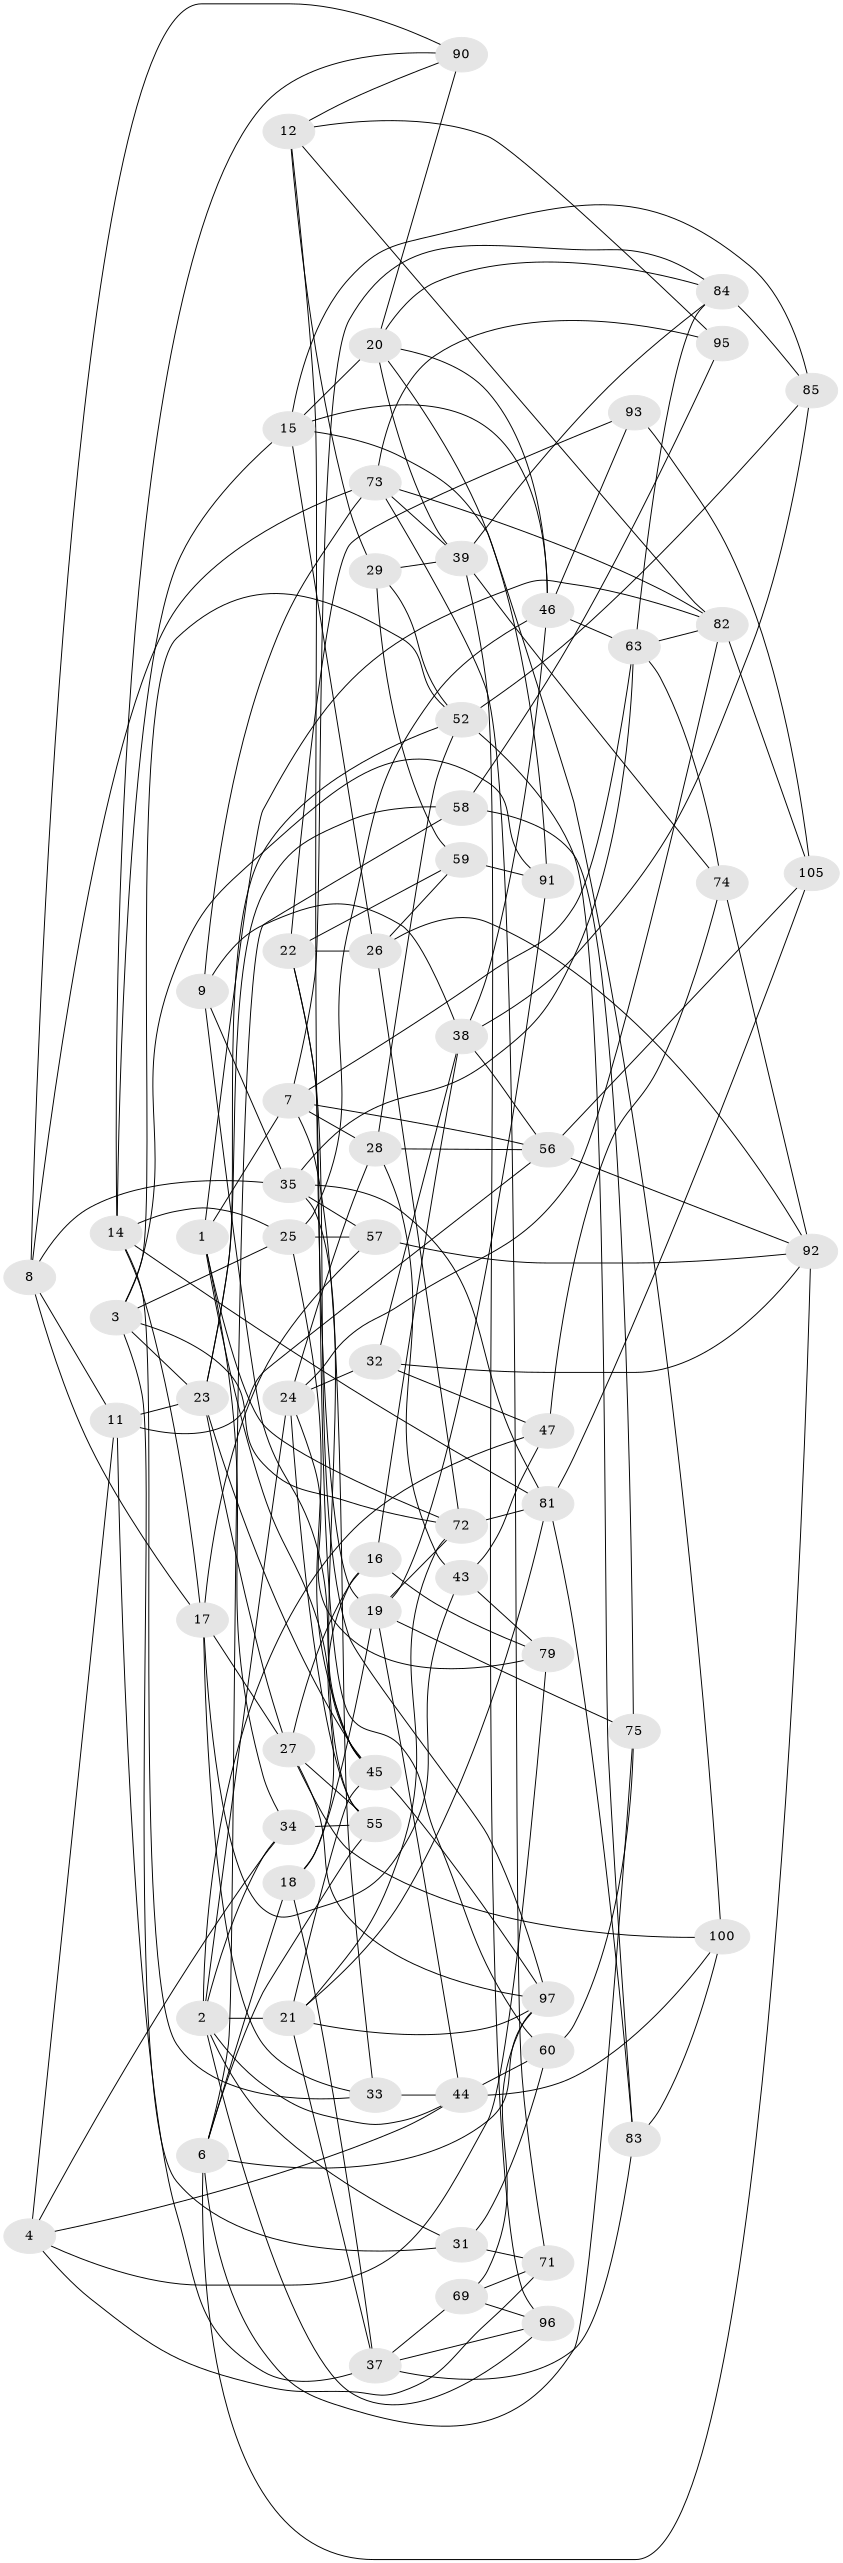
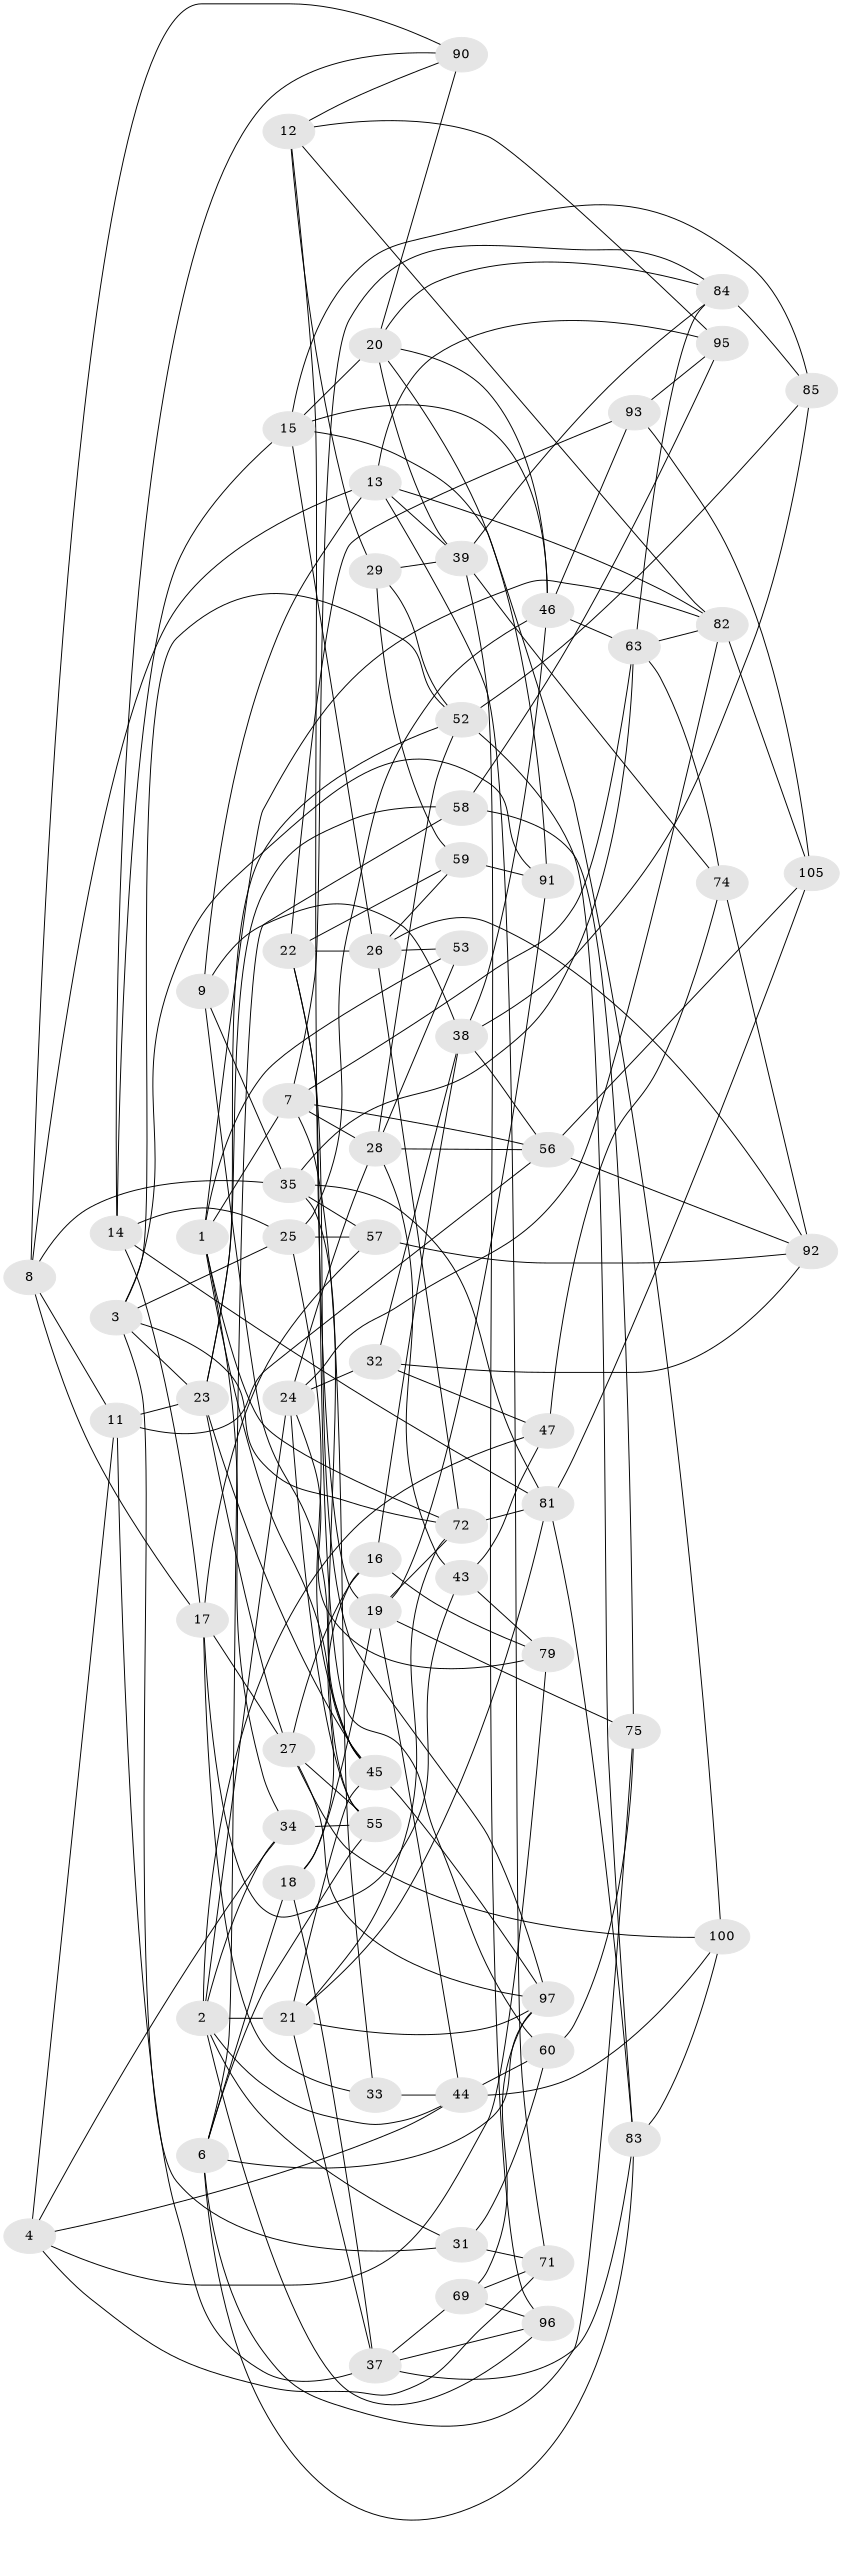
  graph {
    fontname="DejaVu Serif"
    rankdir=LR
    node [color=gray90 fontname="DejaVu Serif" style=filled]
    edge [fontname="DejaVu Serif"]
    1 [super="+5"]
    7 [super="+42"]
    34
    45 [super="+80"]
+   53
    72 [super="+102"]
    82 [super="+86"]
    28 [super="+98"]
    33
    n10 [label=56 super="+67"]
    63 [super="+64"]
    84
    55 [super="+73"]
    97 [super="+107"]
    81 [super="+104"]
    105
    2 [super="+109"]
    21 [super="+50"]
    24 [super="+68"]
    31
    44 [super="+78"]
    96
    47
    37 [super="+94"]
    79
    32
    71
    60
    100
    3 [super="+10"]
    23 [super="+108"]
    25 [super="+88"]
    52 [super="+77"]
    91
    58
    27 [super="+41"]
    46 [super="+48"]
    57
    85
    83
    4 [super="+40"]
    11 [super="+66"]
    74
    6 [super="+56"]
    18
    75
    92 [super="+99"]
    19 [super="+87"]
    n49 [label=16]
    95 [super="+106"]
    43
    8 [super="+62"]
-   13 [super="+76" label=73]
+   13 [super="+76"]
    17 [super="+65"]
    n55 [label=90]
    35 [super="+90"]
    39 [super="+101"]
    9
    38 [super="+61"]
    69
    12 [super="+70"]
    29
    59
    14 [super="+89"]
    15 [super="+16"]
    20 [super="+51"]
    26 [super="+103"]
    93
    22 [super="+49"]
    1 -- 7
    1 -- 34
    1 -- 45
+   1 -- 53
    1 -- 72
    1 -- 82
    7 -- 28
    7 -- 33
    7 -- n10
    7 -- 63
    7 -- 84
    34 -- 55
    45 -- 97
    72 -- 81
    82 -- 105
+   28 -- 53
    28 -- n10
    28 -- 52
    28 -- 43
    33 -- 44
    n10 -- 105
    n10 -- 92
    63 -- 82
    63 -- 84
    63 -- 74
    84 -- 85
    81 -- 105
    81 -- 83
    2 -- 34
    2 -- 21
    2 -- 24
    2 -- 31
    2 -- 44
    2 -- 96
    2 -- 47
    21 -- 45
    21 -- 72
    21 -- 97
    21 -- 81
    21 -- 37
    24 -- 82
    24 -- 28
    24 -- 55
    24 -- 79
    24 -- 32
    31 -- 71
    31 -- 60
    44 -- 60
    44 -- 100
    47 -- 74
    37 -- 96
    37 -- 83
    37 -- 69
    32 -- 47
    32 -- 92
    32 -- 38
    60 -- 75
    3 -- 72
    3 -- 31
    3 -- 23
    3 -- 25
    3 -- 52
    3 -- 91
    23 -- 45
    23 -- 52
    23 -- 58
    23 -- 27
    25 -- 45
    25 -- 46
    25 -- 57
    52 -- 85
    52 -- 83
    58 -- 75
    58 -- 95
    27 -- 55
    27 -- 97
    27 -- 100
    27 -- n49
    46 -- 63
    46 -- 93
    57 -- 92
    83 -- 100
    4 -- 34
    4 -- 44
    4 -- 79
    4 -- 71
    4 -- 11
    11 -- n10
    11 -- 37
    11 -- 23
    74 -- 92
    6 -- 55
    6 -- 97
    6 -- 58
    6 -- 18
    6 -- 75
-   6 -- 92
+   6 -- 83
    18 -- 37
    18 -- 19
    18 -- n49
    19 -- 72
    19 -- 44
    19 -- 91
    19 -- 75
    n49 -- 79
    n49 -- 38
    43 -- 47
    43 -- 79
    8 -- 11 [weight=2]
    8 -- 13
    8 -- 17
    8 -- n55
    8 -- 35
    13 -- 82
    13 -- 71
    13 -- 95
    13 -- 39
    17 -- 33
    17 -- 27
    17 -- 57
    17 -- 43
    35 -- 63
    35 -- 55 [weight=2]
    35 -- 81
    35 -- 57
    39 -- 84
    39 -- 96
    39 -- 74
    9 -- 45
    9 -- 13
    9 -- 35
    9 -- 38
    38 -- n10
    38 -- 46
    38 -- 85
    69 -- 97
    69 -- 96
    69 -- 71
    12 -- 82
    12 -- 19
    12 -- 95 [weight=2]
    12 -- n55
    12 -- 29
    29 -- 52
    29 -- 39
    29 -- 59
    59 -- 91
-   14 -- 33
    14 -- 81
    14 -- 25
    14 -- 17
    14 -- n55
    14 -- 15
    15 -- 100
    15 -- 46
    15 -- 85
    15 -- 20
    15 -- 26
    20 -- 84
    20 -- 91
    20 -- 46
    20 -- n55
    20 -- 39
+   26 -- 53
    26 -- 72
    26 -- 92
    26 -- 59
    93 -- 105
+   93 -- 95
    22 -- 97
    22 -- 60
    22 -- 59
    22 -- 26
    22 -- 93
  }
